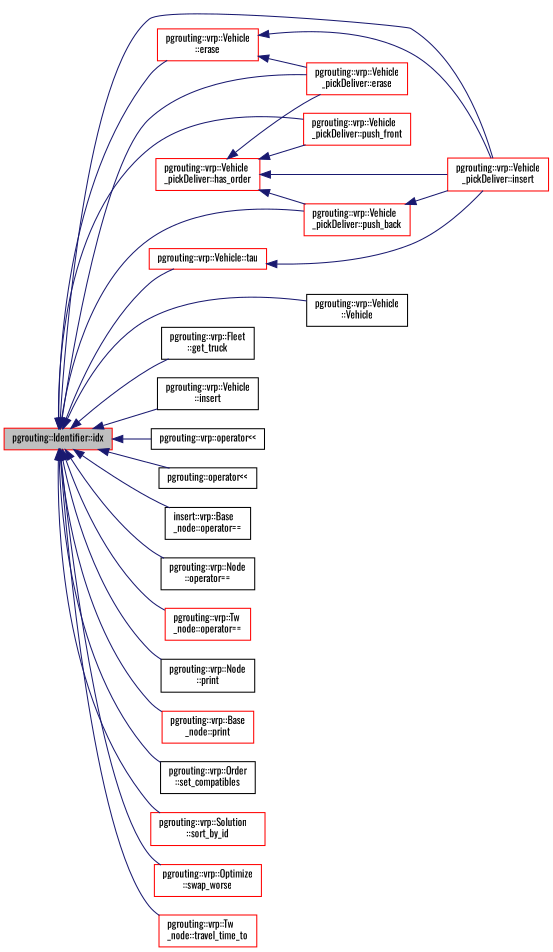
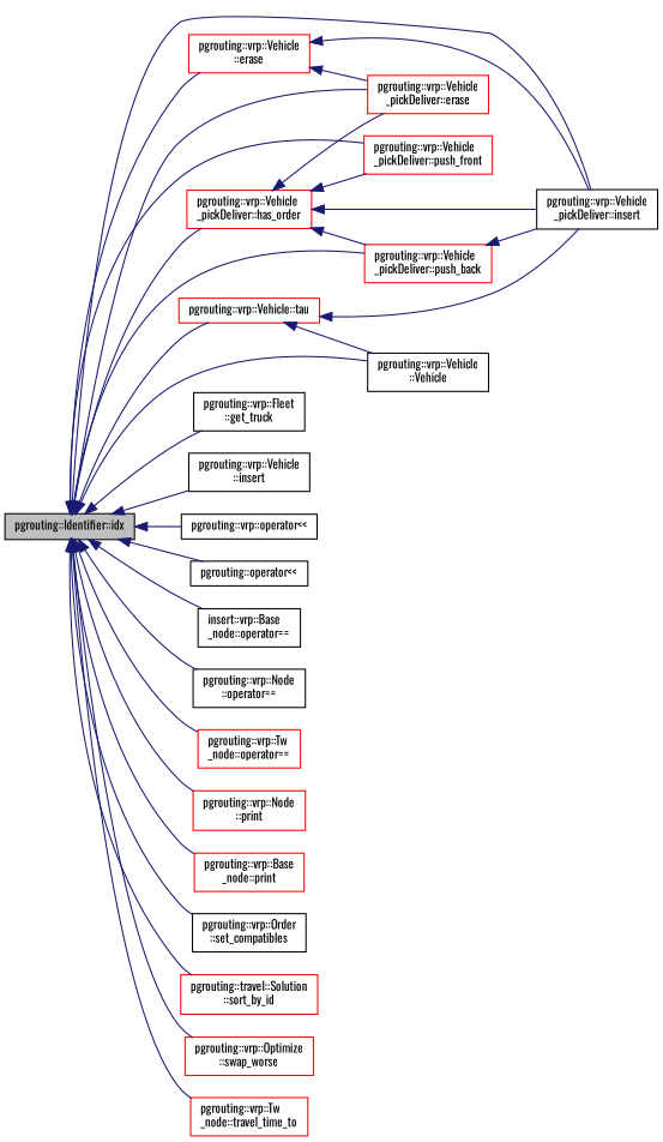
  digraph {
    fontname=Oswald
    rankdir=LR
    node [color=red fillcolor=white fontname=Oswald fontsize=10 shape=record style=filled]
    edge [color=midnightblue dir=back fontname=Oswald fontsize=10 labelfontname=Helvetica labelfontsize=10 style=solid]
-   n1 [fillcolor=grey75 fontcolor=black height=0.2 label="pgrouting::Identifier::idx" width=0.4]
+   n1 [color=black fillcolor=grey75 fontcolor=black height=0.2 label="pgrouting::Identifier::idx" width=0.4]
    n2 [height=0.2 label="pgrouting::vrp::Vehicle\l_pickDeliver::erase" width=0.4]
    n3 [height=0.2 label="pgrouting::vrp::Vehicle\l::erase" width=0.4]
-   n4 [height=0.2 label="pgrouting::vrp::Vehicle\l_pickDeliver::insert" width=0.4]
+   n4 [color=black height=0.2 label="pgrouting::vrp::Vehicle\l_pickDeliver::insert" width=0.4]
    n5 [color=black height=0.2 label="pgrouting::vrp::Fleet\l::get_truck" width=0.4]
    n6 [height=0.2 label="pgrouting::vrp::Vehicle\l_pickDeliver::has_order" width=0.4]
    n7 [height=0.2 label="pgrouting::vrp::Vehicle\l_pickDeliver::push_back" width=0.4]
    n8 [height=0.2 label="pgrouting::vrp::Vehicle\l_pickDeliver::push_front" width=0.4]
    n9 [color=black height=0.2 label="pgrouting::vrp::Vehicle\l::insert" width=0.4]
    n10 [color=black height=0.2 label="pgrouting::vrp::operator\<\<" width=0.4]
    n11 [color=black height=0.2 label="pgrouting::operator\<\<" width=0.4]
    n12 [color=black height=0.2 label="insert::vrp::Base\l_node::operator==" width=0.4]
    n13 [color=black height=0.2 label="pgrouting::vrp::Node\l::operator==" width=0.4]
    n14 [height=0.2 label="pgrouting::vrp::Tw\l_node::operator==" width=0.4]
-   n15 [color=black height=0.2 label="pgrouting::vrp::Node\l::print" width=0.4]
+   n15 [height=0.2 label="pgrouting::vrp::Node\l::print" width=0.4]
    n16 [height=0.2 label="pgrouting::vrp::Base\l_node::print" width=0.4]
    n17 [color=black height=0.2 label="pgrouting::vrp::Order\l::set_compatibles" width=0.4]
-   n18 [height=0.2 label="pgrouting::vrp::Solution\l::sort_by_id" width=0.4]
+   n18 [height=0.2 label="pgrouting::travel::Solution\l::sort_by_id" width=0.4]
    n19 [height=0.2 label="pgrouting::vrp::Optimize\l::swap_worse" width=0.4]
    n20 [height=0.2 label="pgrouting::vrp::Vehicle::tau" width=0.4]
    n21 [color=black height=0.2 label="pgrouting::vrp::Vehicle\l::Vehicle" width=0.4]
    n22 [height=0.2 label="pgrouting::vrp::Tw\l_node::travel_time_to" width=0.4]
    n1 -> n2
    n1 -> n3
    n1 -> n4
    n1 -> n5
+   n1 -> n6
    n1 -> n7
    n1 -> n8
    n1 -> n9
    n1 -> n10
    n1 -> n11
    n1 -> n12
    n1 -> n13
    n1 -> n14
    n1 -> n15
    n1 -> n16
    n1 -> n17
    n1 -> n18
    n1 -> n19
    n1 -> n20
    n1 -> n21
    n1 -> n22
    n3 -> n2
    n3 -> n4
    n6 -> n2
    n6 -> n4
    n6 -> n7
    n6 -> n8
    n7 -> n4
    n20 -> n4
+   n20 -> n21
  }
